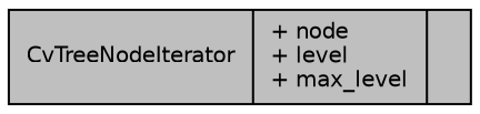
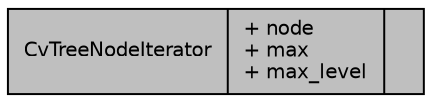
  digraph {
    rankdir=LR
    fontname="DejaVu Sans"
-   n1 [color=black fillcolor=grey75 fontcolor=black fontname="DejaVu Sans" fontsize=10 height=0.2 label="{CvTreeNodeIterator\n|+ node\l+ level\l+ max_level\l|}" shape=record style=filled width=0.4]
+   n1 [color=black fillcolor=grey75 fontcolor=black fontname="DejaVu Sans" fontsize=10 height=0.2 label="{CvTreeNodeIterator\n|+ node\l+ max\l+ max_level\l|}" shape=record style=filled width=0.4]
  }
